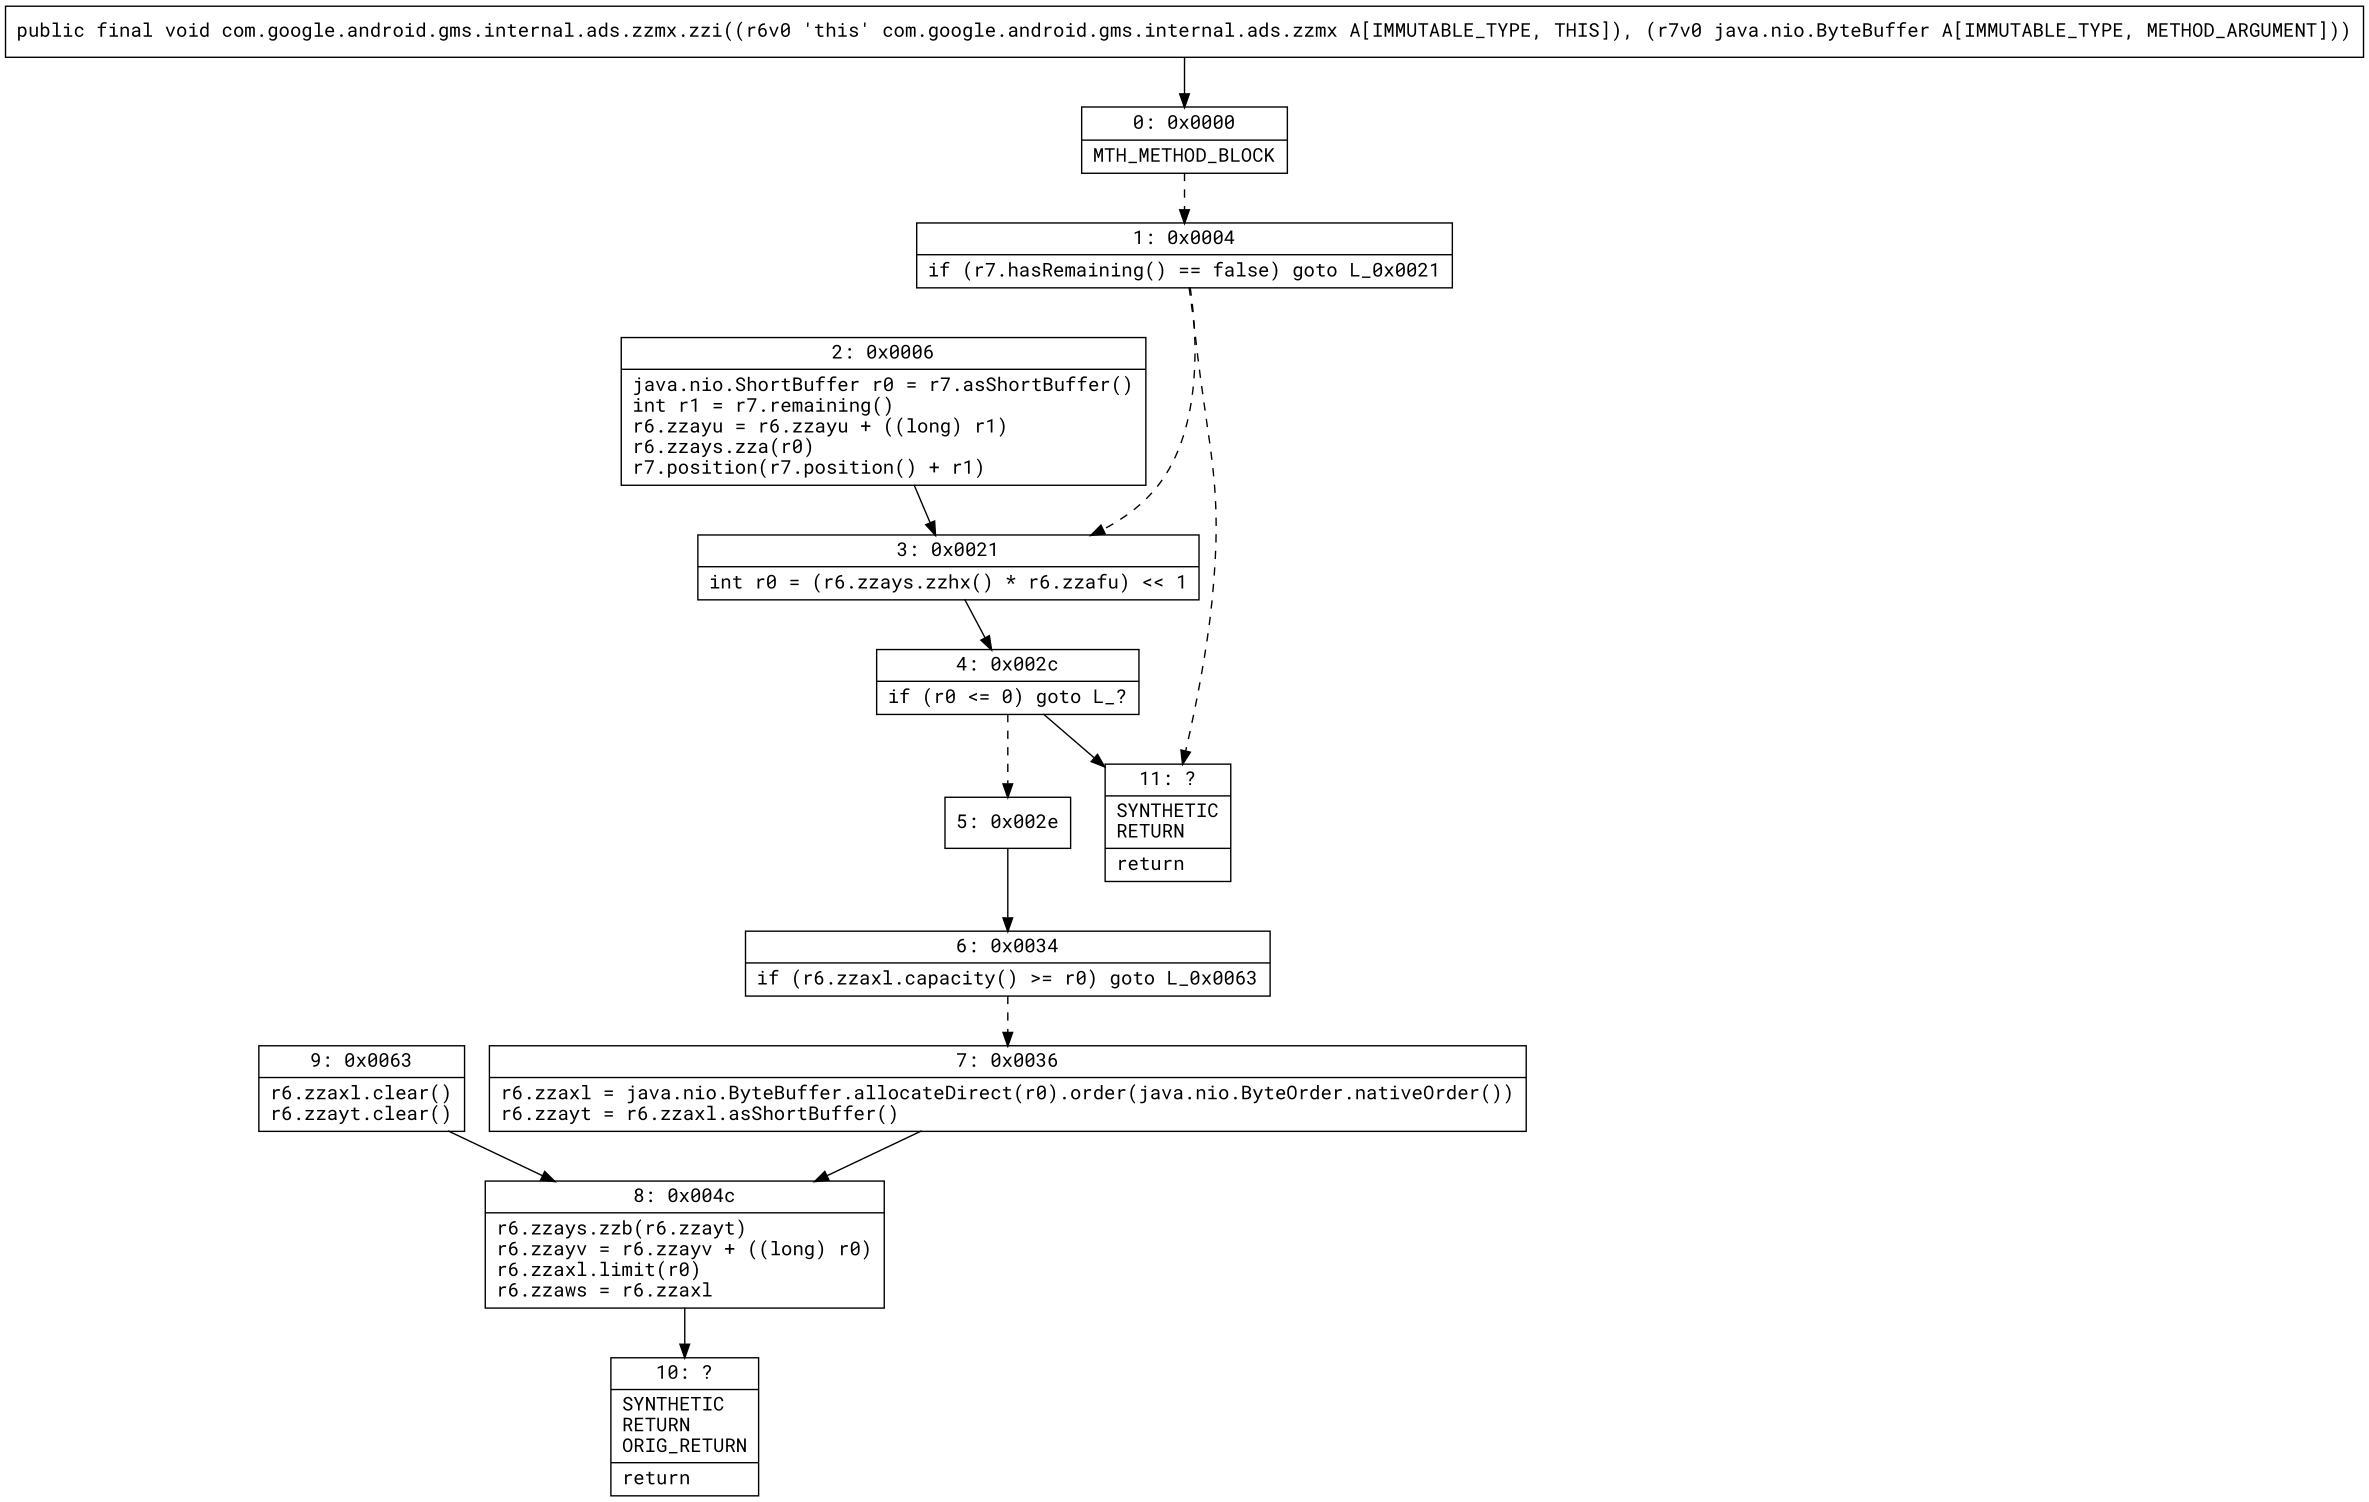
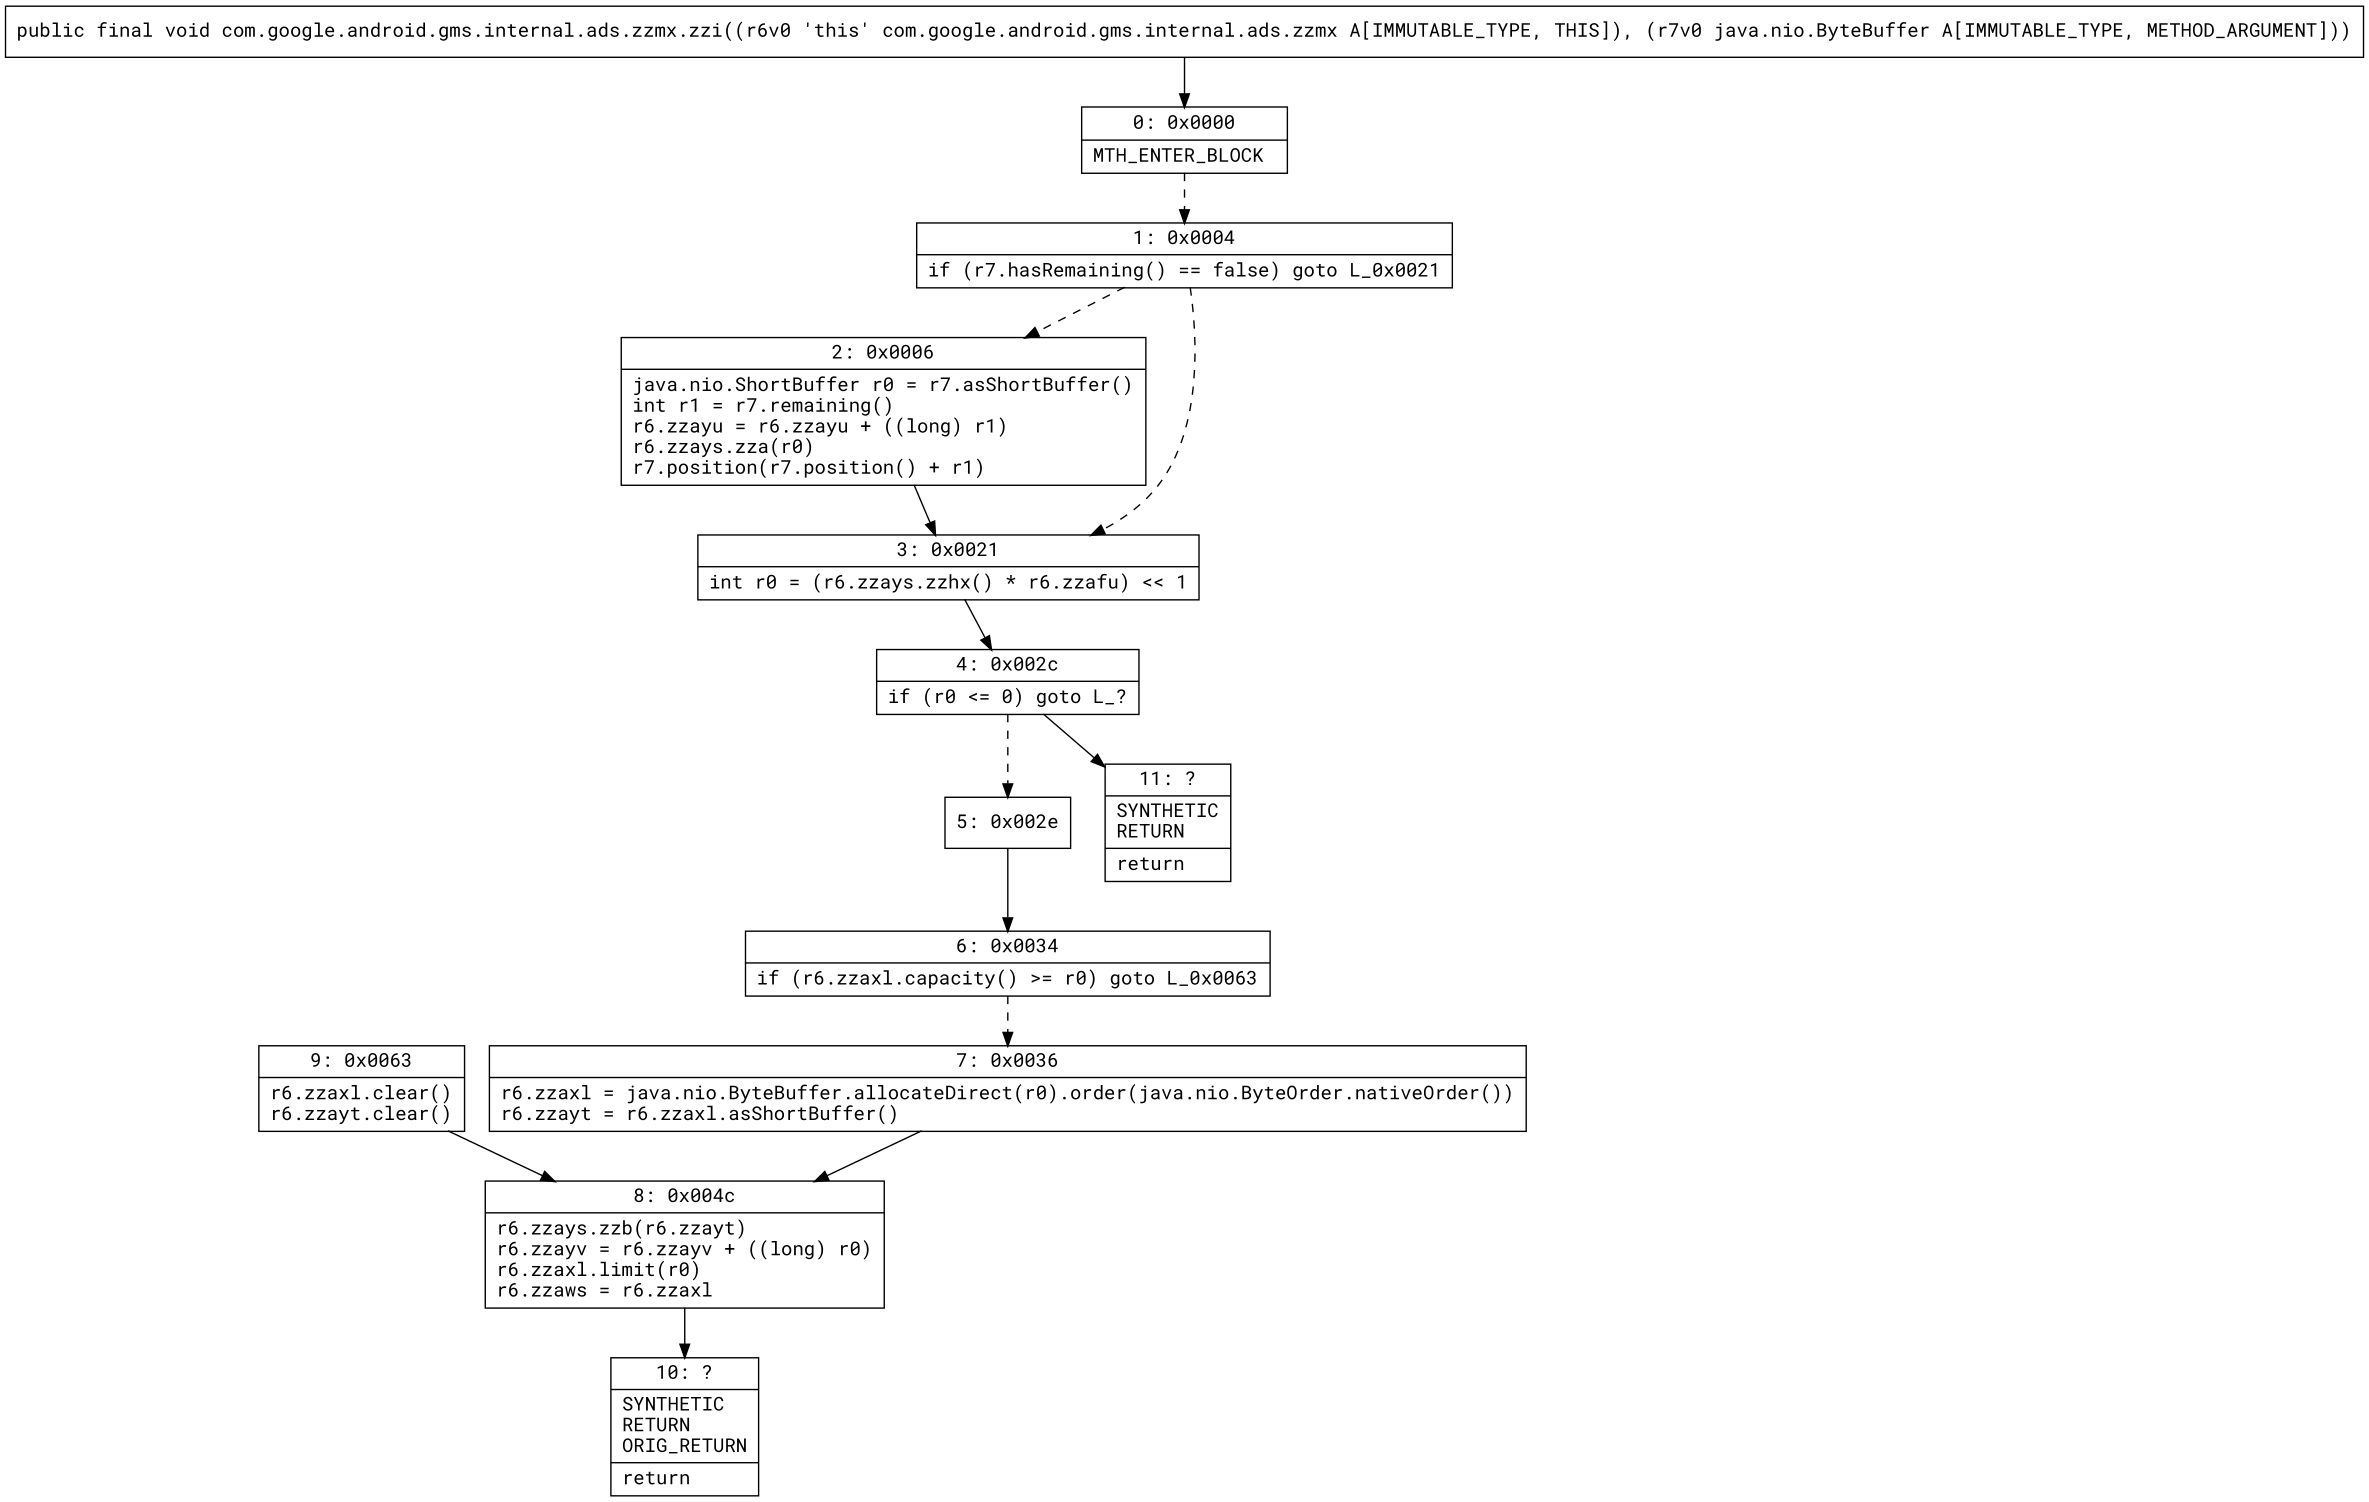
  digraph {
    fontname="Roboto Mono"
    node [fontname="Roboto Mono" shape=record]
    edge [fontname="Roboto Mono"]
-   n1 [label="{0\:\ 0x0000|MTH_METHOD_BLOCK\l}"]
+   n1 [label="{0\:\ 0x0000|MTH_ENTER_BLOCK\l}"]
    n2 [label="{1\:\ 0x0004|if (r7.hasRemaining() == false) goto L_0x0021\l}"]
    n3 [label="{2\:\ 0x0006|java.nio.ShortBuffer r0 = r7.asShortBuffer()\lint r1 = r7.remaining()\lr6.zzayu = r6.zzayu + ((long) r1)\lr6.zzays.zza(r0)\lr7.position(r7.position() + r1)\l}"]
    n4 [label="{3\:\ 0x0021|int r0 = (r6.zzays.zzhx() * r6.zzafu) \<\< 1\l}"]
    n5 [label="{4\:\ 0x002c|if (r0 \<= 0) goto L_?\l}"]
    n6 [label="{5\:\ 0x002e}"]
    n7 [label="{11\:\ ?|SYNTHETIC\lRETURN\l|return\l}"]
    n8 [label="{6\:\ 0x0034|if (r6.zzaxl.capacity() \>= r0) goto L_0x0063\l}"]
    n9 [label="{7\:\ 0x0036|r6.zzaxl = java.nio.ByteBuffer.allocateDirect(r0).order(java.nio.ByteOrder.nativeOrder())\lr6.zzayt = r6.zzaxl.asShortBuffer()\l}"]
    n10 [label="{8\:\ 0x004c|r6.zzays.zzb(r6.zzayt)\lr6.zzayv = r6.zzayv + ((long) r0)\lr6.zzaxl.limit(r0)\lr6.zzaws = r6.zzaxl\l}"]
    n11 [label="{9\:\ 0x0063|r6.zzaxl.clear()\lr6.zzayt.clear()\l}"]
    n12 [label="{10\:\ ?|SYNTHETIC\lRETURN\lORIG_RETURN\l|return\l}"]
    n13 [label="{public final void com.google.android.gms.internal.ads.zzmx.zzi((r6v0 'this' com.google.android.gms.internal.ads.zzmx A[IMMUTABLE_TYPE, THIS]), (r7v0 java.nio.ByteBuffer A[IMMUTABLE_TYPE, METHOD_ARGUMENT])) }"]
    n1 -> n2 [style=dashed]
-   n2 -> n7 [style=dashed]
+   n2 -> n3 [style=dashed]
    n2 -> n4 [style=dashed]
    n3 -> n4
    n4 -> n5
    n5 -> n6 [style=dashed]
    n5 -> n7
    n6 -> n8
    n8 -> n9 [style=dashed]
    n9 -> n10
    n10 -> n12
    n11 -> n10
    n13 -> n1
  }
